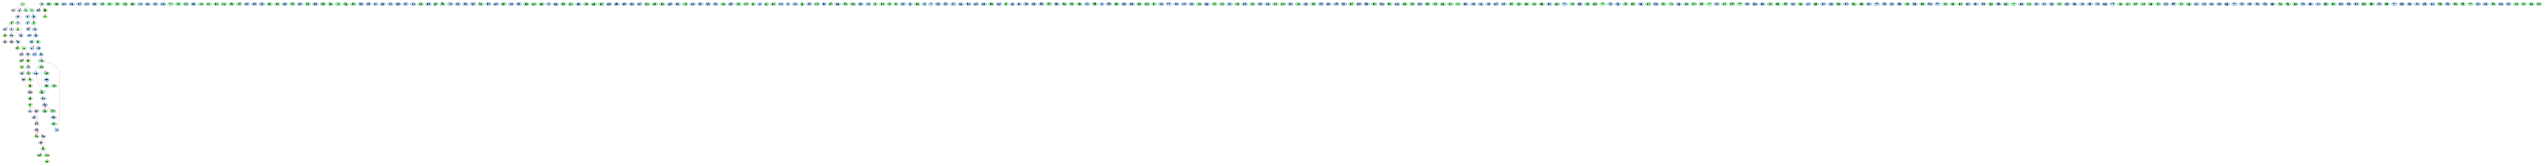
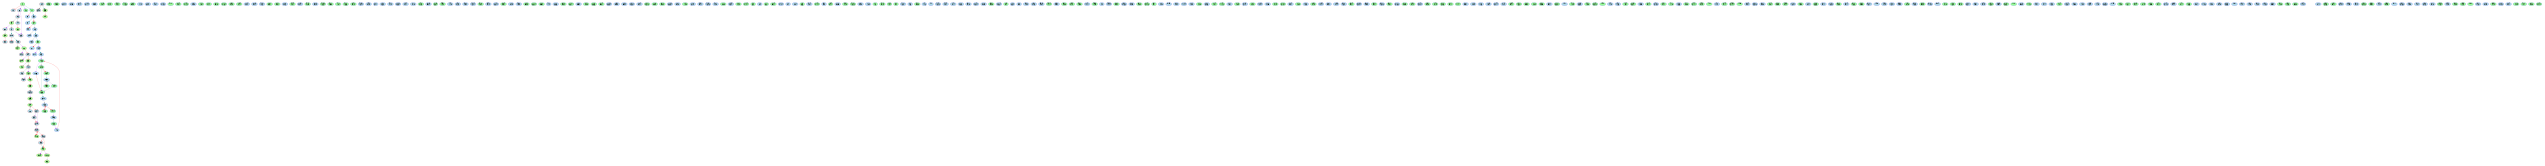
  digraph {
    node [color=blue fillcolor=lightblue style=filled]
    edge [arrowhead=box color=red]
    12 [color=red]
    0 [fillcolor=palegreen color=""]
    16 [color=red]
    13 [fillcolor=palegreen]
    17 [fillcolor=palegreen]
    26 [color=red]
    65 [color=red]
    51
    55
    257 [color=red fillcolor=palegreen]
    640 [color=red fillcolor=palegreen]
    188 [color=red]
    261 [color=red fillcolor=palegreen]
    275 [color=red]
    279 [color=red]
    309 [color=red fillcolor=palegreen]
    313 [color=red fillcolor=palegreen]
    653 [color=red fillcolor=palegreen]
    1345 [color=red]
    669 [color=red fillcolor=palegreen]
    909 [color=red]
    918 [color=red fillcolor=palegreen]
    936 [color=red]
    956 [color=red]
    981 [color=red fillcolor=palegreen]
    43 [color=red fillcolor=palegreen]
    70 [color=red]
    408 [color=red fillcolor=palegreen]
    412 [color=red]
    180 [color=red]
    54 [color=red]
    88 [color=red fillcolor=palegreen]
    426 [color=red]
    430 [color=red fillcolor=palegreen]
    460 [color=red]
    464 [color=red fillcolor=palegreen]
    807 [color=red fillcolor=palegreen]
    816 [color=red]
    834 [color=red]
    854 [color=red]
    879 [color=red]
    1009 [color=red fillcolor=palegreen]
    1018 [color=red fillcolor=palegreen]
    210 [color=red]
    228 [color=red]
    232 [color=red]
    578 [color=red fillcolor=palegreen]
    580 [color=red]
    592 [color=red]
    593 [color=red fillcolor=palegreen]
    114 [color=red fillcolor=palegreen]
    2052 [fillcolor=palegreen]
    2063 [fillcolor=palegreen]
    76
    80 [fillcolor=palegreen]
    8210
    6168
    2074
    6179
    2085
    2089 [fillcolor=palegreen]
    2101 [fillcolor=palegreen]
    99
    103
    4151 [fillcolor=palegreen]
    4156 [fillcolor=palegreen]
    6205 [fillcolor=palegreen]
    2112
    6210
    4167
    2123
    129
    133
    4177 [fillcolor=palegreen]
    2134 [fillcolor=palegreen]
    2145 [fillcolor=palegreen]
    158
    162 [fillcolor=palegreen]
    2156
    2160 [fillcolor=palegreen]
    2171 [fillcolor=palegreen]
    8318 [fillcolor=palegreen]
    181
    185
    2182 [fillcolor=palegreen]
    2193 [fillcolor=palegreen]
    6294 [fillcolor=palegreen]
    2204
    2209
    211
    215
    4257
    2227 [fillcolor=palegreen]
    2231 [fillcolor=palegreen]
    1736 [fillcolor=palegreen]
    1786
    1803 [fillcolor=palegreen]
    2275
    4344 [fillcolor=palegreen]
    2297
    4348 [fillcolor=palegreen]
    2305
    4359 [fillcolor=palegreen]
    4368 [fillcolor=palegreen]
    8467 [fillcolor=palegreen]
    276
    4386 [fillcolor=palegreen]
    2342 [fillcolor=palegreen]
    4390
    6443
    301
    2351
    4412
    2369
    2414
    6516
    2428 [fillcolor=palegreen]
    6529
    389 [fillcolor=palegreen]
    4492 [fillcolor=palegreen]
    2446
    2450
    4500
    4504
    4527 [fillcolor=palegreen]
    4540
    8640
    2504 [fillcolor=palegreen]
    6603
    4557
    8653 [fillcolor=palegreen]
    6612 [fillcolor=palegreen]
    8660 [fillcolor=palegreen]
    470
    8666
    2530 [fillcolor=palegreen]
    8677 [fillcolor=palegreen]
    6630
    2538 [fillcolor=palegreen]
    8683 [fillcolor=palegreen]
    8684 [fillcolor=palegreen]
    8689
    8693
    6650
    2560
    8704
    2578 [fillcolor=palegreen]
    6675 [fillcolor=palegreen]
    2582 [fillcolor=palegreen]
    6689
    6708
    8758 [fillcolor=palegreen]
    6720
    4691
    4696
    4706
    2668 [fillcolor=palegreen]
    2694
    2702 [fillcolor=palegreen]
    2704 [fillcolor=palegreen]
    657 [fillcolor=palegreen]
    660
    661 [fillcolor=palegreen]
    6804 [fillcolor=palegreen]
    2712
    671
    8867
    685 [fillcolor=palegreen]
    4784
    2740 [fillcolor=palegreen]
    693
    694 [fillcolor=palegreen]
    8888
    4798 [fillcolor=palegreen]
    4805 [fillcolor=palegreen]
    2758
    2762
    718 [fillcolor=palegreen]
    4815 [fillcolor=palegreen]
    729 [fillcolor=palegreen]
    730 [fillcolor=palegreen]
    4827
    738
    4838 [fillcolor=palegreen]
    746
    747
    4843
    4844
    4847
    2816
    8976
    2842
    2860
    6956 [fillcolor=palegreen]
    2864
    819 [fillcolor=palegreen]
    830
    831
    4952
    2908
    4969
    4974 [fillcolor=palegreen]
    2930
    2938 [fillcolor=palegreen]
    2940 [fillcolor=palegreen]
    4988 [fillcolor=palegreen]
    7041
    4993 [fillcolor=palegreen]
    902
    4999
    5000 [fillcolor=palegreen]
    2958
    5008
    2962 [fillcolor=palegreen]
    5046 [fillcolor=palegreen]
    957 [fillcolor=palegreen]
    3006
    9149
    9150
    7119
    7123
    3028 [fillcolor=palegreen]
    3036
    7134 [fillcolor=palegreen]
    7143 [fillcolor=palegreen]
    7161
    7165 [fillcolor=palegreen]
    5119
    3102 [fillcolor=palegreen]
    7209
    1066
    7215 [fillcolor=palegreen]
    3120 [fillcolor=palegreen]
    3124
    1082 [fillcolor=palegreen]
    7232
    1093 [fillcolor=palegreen]
    1094
    5201
    9299
    9301
    9304 [fillcolor=palegreen]
    5209
    9305
    9307 [fillcolor=palegreen]
    9308
    9311 [fillcolor=palegreen]
    3168
    5228 [fillcolor=palegreen]
    3190 [fillcolor=palegreen]
    5242
    3198 [fillcolor=palegreen]
    9345 [fillcolor=palegreen]
    5262 [fillcolor=palegreen]
    5271 [fillcolor=palegreen]
    1177 [fillcolor=palegreen]
    5281
    3235
    1188
    1189
    3244
    7341
    5294 [fillcolor=palegreen]
    7351 [fillcolor=palegreen]
    3262 [fillcolor=palegreen]
    3282 [fillcolor=palegreen]
    5336 [fillcolor=palegreen]
    3307
    3321 [fillcolor=palegreen]
    7417
    7425 [fillcolor=palegreen]
    3339
    7436 [fillcolor=palegreen]
    3343 [fillcolor=palegreen]
    7440 [fillcolor=palegreen]
    7448
    7458
    7464 [fillcolor=palegreen]
    3397 [fillcolor=palegreen]
    1362
    1374 [fillcolor=palegreen]
    3423
    5471 [fillcolor=palegreen]
    5476 [fillcolor=palegreen]
    1383
    5486 [fillcolor=palegreen]
    3441 [fillcolor=palegreen]
    3445 [fillcolor=palegreen]
    1400 [fillcolor=palegreen]
    1401
    7544 [fillcolor=palegreen]
    5499 [fillcolor=palegreen]
    1409 [fillcolor=palegreen]
    7554
    5506
    5516
    7564 [fillcolor=palegreen]
    5522 [fillcolor=palegreen]
    3499 [fillcolor=palegreen]
    7600
    7606 [fillcolor=palegreen]
    7607
    3525 [fillcolor=palegreen]
    9671
    7625
    9673 [fillcolor=palegreen]
    9674
    9676 [fillcolor=palegreen]
    3533 [fillcolor=palegreen]
    9677
    1490
    1495
    1501
    9695
    9696 [fillcolor=palegreen]
    9698
    3555 [fillcolor=palegreen]
    9703
    9704
    1518 [fillcolor=palegreen]
    1522 [fillcolor=palegreen]
    3573 [fillcolor=palegreen]
    3577
    1531
    1545
    1552 [fillcolor=palegreen]
    1559
    5657 [fillcolor=palegreen]
    7710 [fillcolor=palegreen]
    5665
    7713 [fillcolor=palegreen]
    1571
    1577
    1578
    7724 [fillcolor=palegreen]
    1584
    1588
    7732
    1599
    7748
    3653
    7749
    7756 [fillcolor=palegreen]
    1617 [fillcolor=palegreen]
    5719 [fillcolor=palegreen]
    3675 [fillcolor=palegreen]
    7836 [fillcolor=palegreen]
    7841 [fillcolor=palegreen]
    3748
    5799
    7847 [fillcolor=palegreen]
    7863 [fillcolor=palegreen]
    7867
    1726
    7876
    1852 [fillcolor=palegreen]
    1819 [fillcolor=palegreen]
    7896
    5853
    7901
    7907
    7918
    7922
    7923
    3830
    7928 [fillcolor=palegreen]
    1871
    7932 [fillcolor=palegreen]
    3838 [fillcolor=palegreen]
    7942
    1822
-   3857
    1832 [fillcolor=palegreen]
    1851 [fillcolor=palegreen]
    3871
    5933 [fillcolor=palegreen]
    3891 [fillcolor=palegreen]
    1878
    3900
    7996
    3910
    1867 [fillcolor=palegreen]
    1888 [fillcolor=palegreen]
    1904 [fillcolor=palegreen]
    3923 [fillcolor=palegreen]
    1908
    3930 [fillcolor=palegreen]
    3940
    3950 [fillcolor=palegreen]
    1911
    3963
    1926
    1927
    3975
    8076
    1939 [fillcolor=palegreen]
    1943
    1953 [fillcolor=palegreen]
    1959 [fillcolor=palegreen]
    1970 [fillcolor=palegreen]
    1981
    8130
    1992 [fillcolor=palegreen]
    2003
    2014
    2025 [fillcolor=palegreen]
    4077 [fillcolor=palegreen]
    2036 [fillcolor=palegreen]
    2040 [fillcolor=palegreen]
    0 -> 12 [arrowhead=tee]
    0 -> 16 [color=purple]
    0 -> 13 [arrowhead=tee color=purple]
    0 -> 17 [color=teal]
    16 -> 26 [arrowhead=tee color=purple]
    16 -> 65 [color=purple]
    17 -> 51 [arrowhead=tee]
    17 -> 55 [color=teal]
    26 -> 43 [color=gray40]
    26 -> 70 [arrowhead=tee color=teal]
    55 -> 76 [color=teal]
    55 -> 80
    640 -> 188 [arrowhead=tee]
    261 -> 275 [color=purple]
    261 -> 279 [arrowhead=tee]
    279 -> 309 [color=purple]
    279 -> 313 [arrowhead=tee]
    313 -> 408 [arrowhead=tee color=gray40]
    313 -> 412 [color=gray40]
    653 -> 1345 [color=gray40]
    1345 -> 669 [arrowhead=tee color=purple]
    669 -> 807 [arrowhead=tee color=purple]
    909 -> 918
    909 -> 936 [arrowhead=tee]
    918 -> 909
    936 -> 956 [arrowhead=tee]
    936 -> 981
    956 -> 981 [color=teal]
    981 -> 1009 [color=purple]
    981 -> 1018 [arrowhead=tee color=purple]
    43 -> 180 [color=purple]
    43 -> 54 [arrowhead=tee color=gray40]
    70 -> 88 [arrowhead=tee]
    412 -> 426 [arrowhead=tee color=gray40]
    412 -> 430 [color=purple]
    180 -> 640 [arrowhead=tee color=gray40]
    54 -> 65 [color=purple]
    54 -> 210 [color=teal]
    430 -> 460 [arrowhead=tee color=purple]
    430 -> 464
    464 -> 653 [arrowhead=tee]
    807 -> 816 [arrowhead=tee color=gray40]
    807 -> 834 [arrowhead=tee]
    816 -> 807 [color=gray40]
    834 -> 854 [arrowhead=tee color=purple]
    834 -> 879 [color=purple]
    854 -> 879
    879 -> 909 [arrowhead=tee color=purple]
    1018 -> 578 [arrowhead=tee color=gray40]
    210 -> 228 [arrowhead=tee]
    210 -> 232 [color=teal]
    232 -> 257 [color=gray40]
    232 -> 261 [arrowhead=tee color=purple]
    580 -> 592 [color=gray40]
    580 -> 593 [color=teal]
    593 -> 114 [arrowhead=tee]
    80 -> 99
    80 -> 103 [arrowhead=tee color=gray40]
    103 -> 129 [arrowhead=tee color=gray40]
    103 -> 133 [color=teal]
    133 -> 158 [arrowhead=tee color=gray40]
    133 -> 162 [arrowhead=tee color=teal]
    162 -> 181
    162 -> 185 [arrowhead=tee color=purple]
    185 -> 211 [color=purple]
    185 -> 215 [color=teal]
    215 -> 1736 [color=purple]
    1736 -> 1786 [arrowhead=tee color=purple]
    1736 -> 1803 [color=gray40]
    1786 -> 1852
    1803 -> 1852 [color=teal]
    1803 -> 1819
    276 -> 1736 [arrowhead=tee]
    1852 -> 1871 [color=teal]
    1819 -> 1822 [arrowhead=tee color=teal]
    1871 -> 1878 [color=gray40]
    1822 -> 1832 [arrowhead=tee]
    1822 -> 1851 [arrowhead=tee color=gray40]
    1832 -> 1822 [arrowhead=tee color=teal]
    1851 -> 1852 [arrowhead=tee color=gray40]
    1878 -> 1888
    1878 -> 1904
    1867 -> 276 [color=purple]
    1888 -> 1878
    1904 -> 1908 [arrowhead=tee color=purple]
    1908 -> 1867 [arrowhead=tee color=teal]
  }
